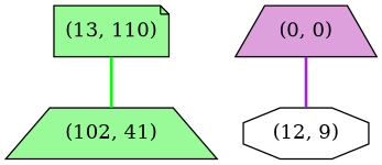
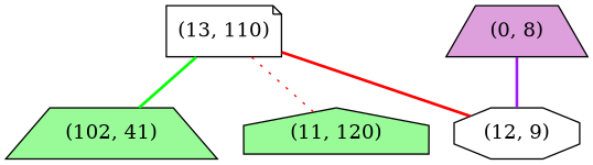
  graph {
    node [fillcolor=palegreen shape=trapezium style=filled]
    edge [color=red style=bold weight=1]
    n1 [label="(102, 41)"]
    "(12, 9)" [fillcolor=white shape=octagon]
-   "(0, 0)" [fillcolor=plum]
-   "(13, 110)" [shape=note]
+   "(0, 0)" [fillcolor=plum label="(0, 8)"]
+   "(13, 110)" [fillcolor=white shape=note]
+   "(11, 120)" [shape=house]
    "(0, 0)" -- "(12, 9)" [color=purple weight=4]
    "(13, 110)" -- n1 [color=green weight=2]
+   "(13, 110)" -- "(12, 9)"
+   "(13, 110)" -- "(11, 120)" [style=dotted]
  }
